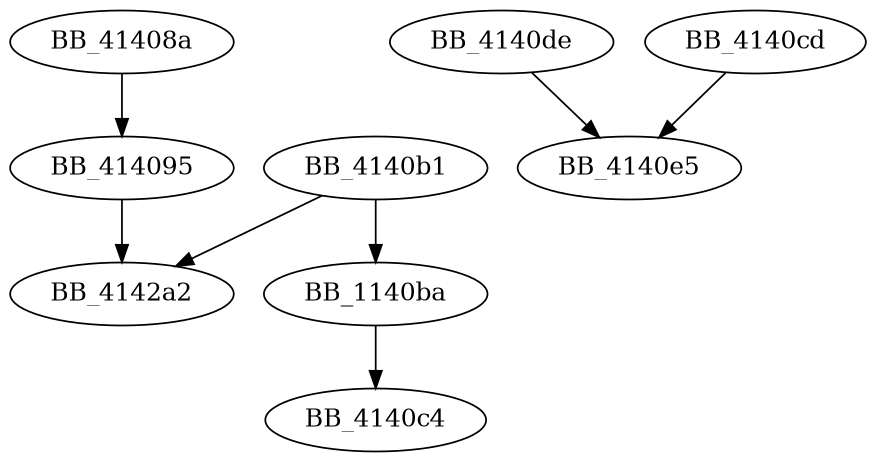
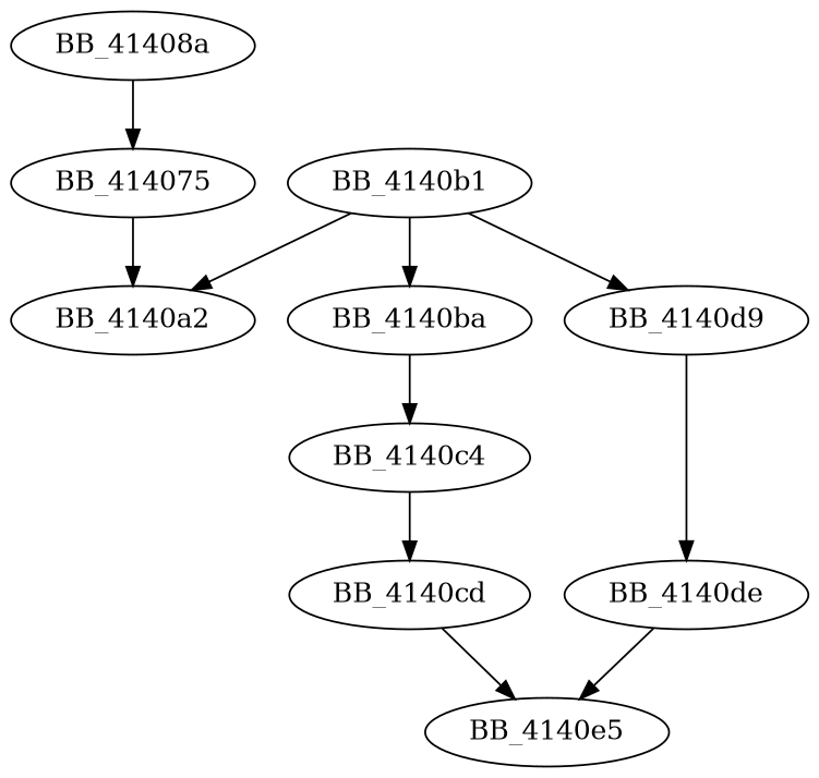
  digraph {
    BB_41408a
-   BB_414095
-   BB_4140a2 [label=BB_4142a2]
+   BB_414095 [label=BB_414075]
+   BB_4140a2
    BB_4140b1
-   BB_4140ba [label=BB_1140ba]
+   BB_4140ba
+   BB_4140d9
    BB_4140c4
    BB_4140de
    BB_4140cd
    BB_4140e5
    BB_41408a -> BB_414095
    BB_414095 -> BB_4140a2
    BB_4140b1 -> BB_4140a2
    BB_4140b1 -> BB_4140ba
+   BB_4140b1 -> BB_4140d9
    BB_4140ba -> BB_4140c4
+   BB_4140d9 -> BB_4140de
+   BB_4140c4 -> BB_4140cd
    BB_4140de -> BB_4140e5
    BB_4140cd -> BB_4140e5
  }
